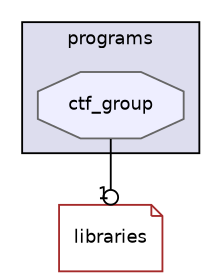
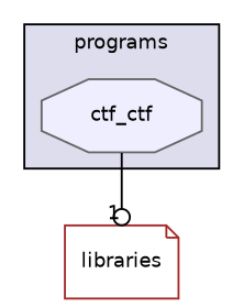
  digraph {
    compound=true
    node [fontname=Helvetica fontsize=10 style=filled]
-   n1 [fillcolor="#eeeeff" label=ctf_group pencolor=black shape=octagon color=gray40]
+   n1 [fillcolor="#eeeeff" label=ctf_ctf pencolor=black shape=octagon color=gray40]
    n2 [color=brown fillcolor=white label=libraries shape=note]
    subgraph cluster_1 {
      bgcolor="#ddddee"
      fontname=Helvetica
      fontsize=10
      label=programs
      pencolor=black
      n1
    }
    n1 -> n2 [headlabel=1 labeldistance=1.5 labelfontname=Helvetica labelfontsize=10 arrowhead=odot]
  }
